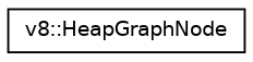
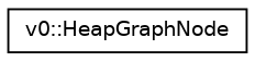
  digraph {
    rankdir=TB
-   n1 [color=black fillcolor=white fontname=Helvetica fontsize=10 height=0.2 label="v8::HeapGraphNode" shape=record style=filled width=0.4]
+   n1 [color=black fillcolor=white fontname=Helvetica fontsize=10 height=0.2 label="v0::HeapGraphNode" shape=record style=filled width=0.4]
  }
